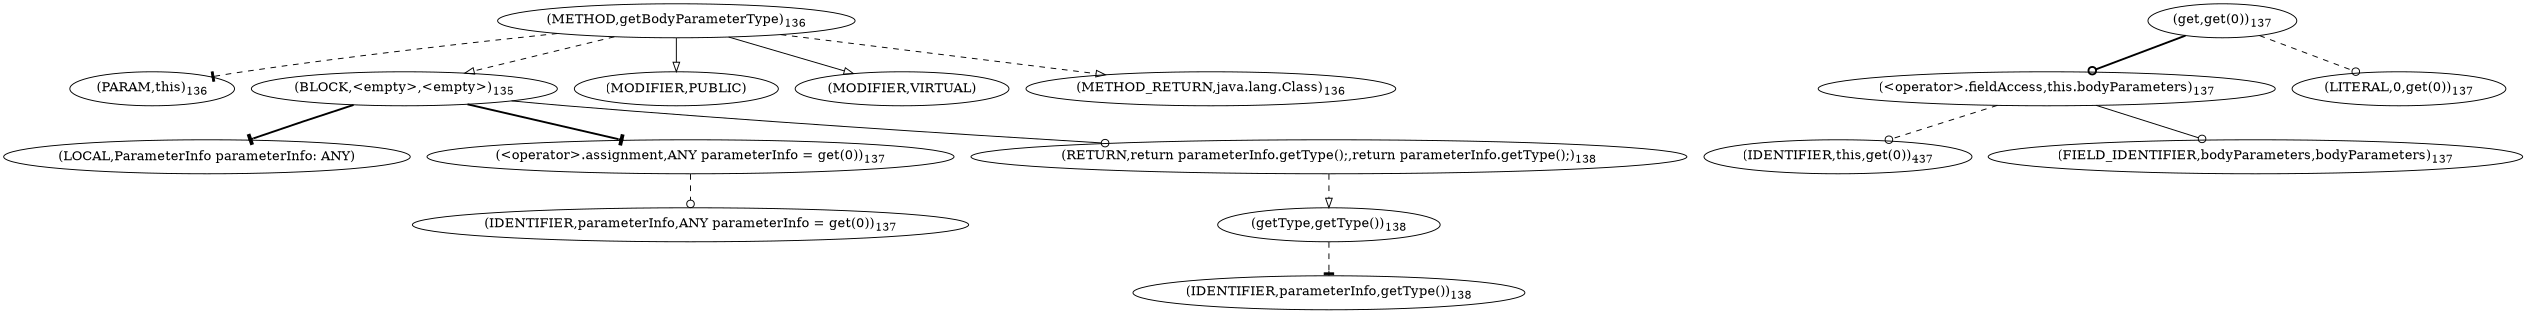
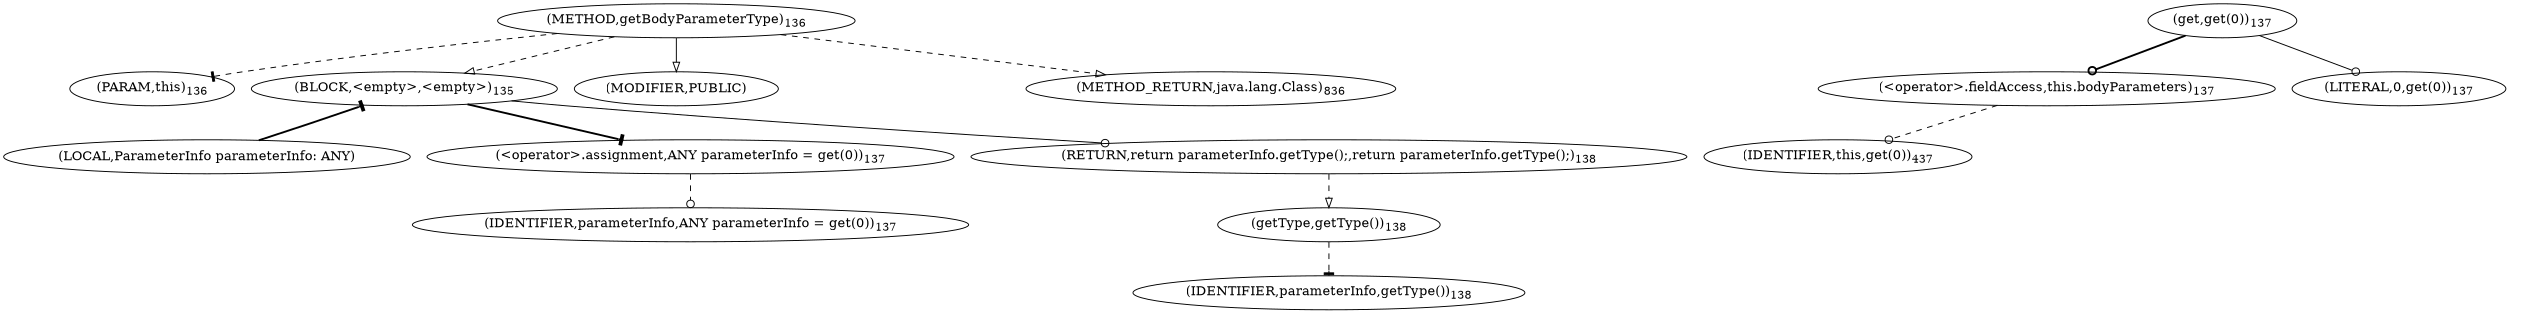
  digraph {
    edge [arrowhead=odot style=dashed]
    n1 [label=<(METHOD,getBodyParameterType)<SUB>136</SUB>>]
    n2 [label=<(PARAM,this)<SUB>136</SUB>>]
    n3 [label=<(BLOCK,&lt;empty&gt;,&lt;empty&gt;)<SUB>135</SUB>>]
    n4 [label=<(MODIFIER,PUBLIC)>]
-   n5 [label=<(MODIFIER,VIRTUAL)>]
-   n6 [label=<(METHOD_RETURN,java.lang.Class)<SUB>136</SUB>>]
+   n6 [label=<(METHOD_RETURN,java.lang.Class)<SUB>836</SUB>>]
    n7 [label=<(LOCAL,ParameterInfo parameterInfo: ANY)>]
    n8 [label=<(&lt;operator&gt;.assignment,ANY parameterInfo = get(0))<SUB>137</SUB>>]
    n9 [label=<(RETURN,return parameterInfo.getType();,return parameterInfo.getType();)<SUB>138</SUB>>]
    n10 [label=<(IDENTIFIER,parameterInfo,ANY parameterInfo = get(0))<SUB>137</SUB>>]
    n11 [label=<(getType,getType())<SUB>138</SUB>>]
    n12 [label=<(get,get(0))<SUB>137</SUB>>]
    n13 [label=<(&lt;operator&gt;.fieldAccess,this.bodyParameters)<SUB>137</SUB>>]
    n14 [label=<(LITERAL,0,get(0))<SUB>137</SUB>>]
    n15 [label=<(IDENTIFIER,this,get(0))<SUB>437</SUB>>]
-   n16 [label=<(FIELD_IDENTIFIER,bodyParameters,bodyParameters)<SUB>137</SUB>>]
    n17 [label=<(IDENTIFIER,parameterInfo,getType())<SUB>138</SUB>>]
    n1 -> n2 [arrowhead=tee]
    n1 -> n3 [arrowhead=onormal]
    n1 -> n4 [arrowhead=onormal style=solid]
-   n1 -> n5 [arrowhead=onormal style=solid]
    n1 -> n6 [arrowhead=onormal]
-   n3 -> n7 [arrowhead=tee style=bold]
+   n7 -> n3 [arrowhead=tee style=bold]
    n3 -> n8 [arrowhead=tee style=bold]
    n3 -> n9 [style=solid]
    n8 -> n10
    n9 -> n11 [arrowhead=onormal]
    n11 -> n17 [arrowhead=tee]
    n12 -> n13 [style=bold]
-   n12 -> n14
+   n12 -> n14 [style=solid]
    n13 -> n15
-   n13 -> n16 [style=solid]
  }
